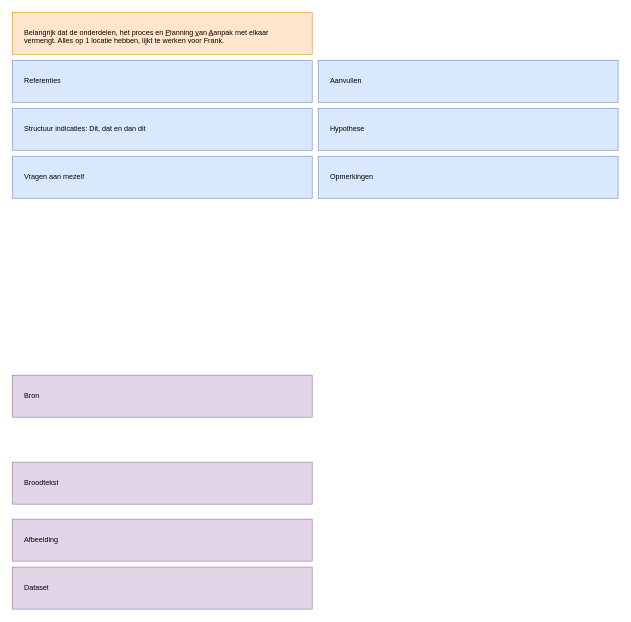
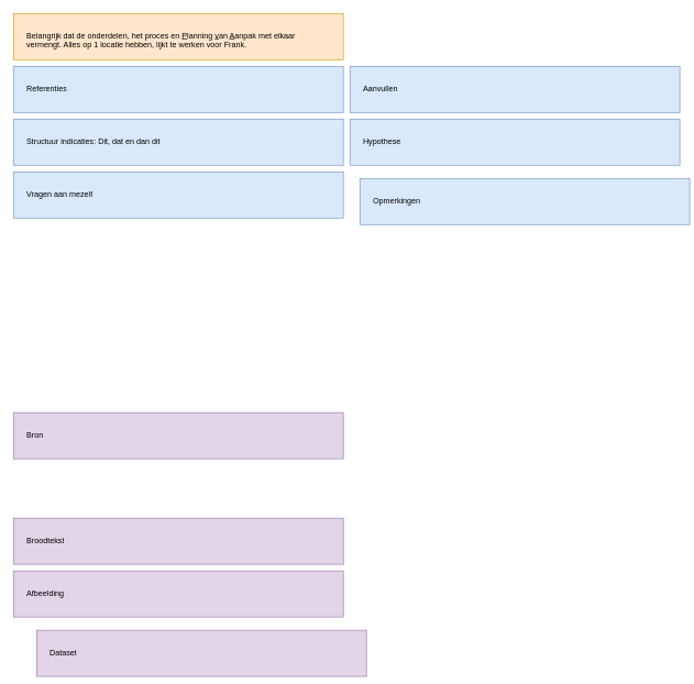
  <mxCell id="0" />
  <mxCell id="1" parent="0" />
  <mxCell id="2" value="&lt;span id=&quot;docs-internal-guid-30df9070-7fff-03b2-cffd-e66a05f287d5&quot;&gt;&lt;p&gt;&lt;span title=&quot;Laatst toegevoegde bron&quot;&gt;Referenties&lt;/span&gt;&lt;br&gt;&lt;/p&gt;&lt;/span&gt;" style="text;html=1;strokeColor=#6c8ebf;fillColor=#dae8fc;spacingLeft=10;spacingRight=10;whiteSpace=wrap;overflow=hidden;rotatable=0;points=[[0,0.5],[1,0.5]];portConstraint=eastwest;spacing=10;" parent="1" vertex="1"><mxGeometry x="20" y="100" width="500" height="70" as="geometry" /></mxCell>
  <mxCell id="3" value="&lt;span id=&quot;docs-internal-guid-30df9070-7fff-03b2-cffd-e66a05f287d5&quot;&gt;&lt;p&gt;&lt;span title=&quot;Laatst toegevoegde bron&quot;&gt;Structuur indicaties: Dit, dat en dan dit&lt;/span&gt;&lt;br&gt;&lt;/p&gt;&lt;/span&gt;" style="text;html=1;strokeColor=#6c8ebf;fillColor=#dae8fc;spacingLeft=10;spacingRight=10;whiteSpace=wrap;overflow=hidden;rotatable=0;points=[[0,0.5],[1,0.5]];portConstraint=eastwest;spacing=10;" parent="1" vertex="1"><mxGeometry x="20" y="180" width="500" height="70" as="geometry" /></mxCell>
  <mxCell id="4" value="&lt;span id=&quot;docs-internal-guid-30df9070-7fff-03b2-cffd-e66a05f287d5&quot;&gt;&lt;p&gt;&lt;span title=&quot;Laatst toegevoegde bron&quot;&gt;Vragen aan mezelf&lt;/span&gt;&lt;br&gt;&lt;/p&gt;&lt;/span&gt;" style="text;html=1;strokeColor=#6c8ebf;fillColor=#dae8fc;spacingLeft=10;spacingRight=10;whiteSpace=wrap;overflow=hidden;rotatable=0;points=[[0,0.5],[1,0.5]];portConstraint=eastwest;spacing=10;" parent="1" vertex="1"><mxGeometry x="20" y="260" width="500" height="70" as="geometry" /></mxCell>
  <mxCell id="5" value="&lt;span id=&quot;docs-internal-guid-30df9070-7fff-03b2-cffd-e66a05f287d5&quot;&gt;&lt;p&gt;&lt;span title=&quot;Laatst toegevoegde bron&quot;&gt;Bron&lt;/span&gt;&lt;br&gt;&lt;/p&gt;&lt;/span&gt;" style="text;html=1;strokeColor=#9673a6;fillColor=#e1d5e7;spacingLeft=10;spacingRight=10;whiteSpace=wrap;overflow=hidden;rotatable=0;points=[[0,0.5],[1,0.5]];portConstraint=eastwest;spacing=10;" parent="1" vertex="1"><mxGeometry x="20" y="625" width="500" height="70" as="geometry" /></mxCell>
- <mxCell id="6" value="&lt;span id=&quot;docs-internal-guid-30df9070-7fff-03b2-cffd-e66a05f287d5&quot;&gt;&lt;p&gt;&lt;span title=&quot;Laatst toegevoegde bron&quot;&gt;Broodtekst&lt;/span&gt;&lt;br&gt;&lt;/p&gt;&lt;/span&gt;" style="text;html=1;strokeColor=#9673a6;fillColor=#e1d5e7;spacingLeft=10;spacingRight=10;whiteSpace=wrap;overflow=hidden;rotatable=0;points=[[0,0.5],[1,0.5]];portConstraint=eastwest;spacing=10;" parent="1" vertex="1"><mxGeometry x="20" y="770" width="500" height="70" as="geometry" /></mxCell>
+ <mxCell id="6" value="&lt;span id=&quot;docs-internal-guid-30df9070-7fff-03b2-cffd-e66a05f287d5&quot;&gt;&lt;p&gt;&lt;span title=&quot;Laatst toegevoegde bron&quot;&gt;Broodtekst&lt;/span&gt;&lt;br&gt;&lt;/p&gt;&lt;/span&gt;" style="text;html=1;strokeColor=#9673a6;fillColor=#e1d5e7;spacingLeft=10;spacingRight=10;whiteSpace=wrap;overflow=hidden;rotatable=0;points=[[0,0.5],[1,0.5]];portConstraint=eastwest;spacing=10;" parent="1" vertex="1"><mxGeometry x="20" y="785" width="500" height="70" as="geometry" /></mxCell>
  <mxCell id="7" value="&lt;span id=&quot;docs-internal-guid-30df9070-7fff-03b2-cffd-e66a05f287d5&quot;&gt;&lt;p&gt;&lt;span title=&quot;Laatst toegevoegde bron&quot;&gt;Afbeelding&lt;/span&gt;&lt;br&gt;&lt;/p&gt;&lt;/span&gt;" style="text;html=1;strokeColor=#9673a6;fillColor=#e1d5e7;spacingLeft=10;spacingRight=10;whiteSpace=wrap;overflow=hidden;rotatable=0;points=[[0,0.5],[1,0.5]];portConstraint=eastwest;spacing=10;" parent="1" vertex="1"><mxGeometry x="20" y="865" width="500" height="70" as="geometry" /></mxCell>
- <mxCell id="8" value="&lt;span id=&quot;docs-internal-guid-30df9070-7fff-03b2-cffd-e66a05f287d5&quot;&gt;&lt;p&gt;&lt;span title=&quot;Laatst toegevoegde bron&quot;&gt;Dataset&lt;/span&gt;&lt;br&gt;&lt;/p&gt;&lt;/span&gt;" style="text;html=1;strokeColor=#9673a6;fillColor=#e1d5e7;spacingLeft=10;spacingRight=10;whiteSpace=wrap;overflow=hidden;rotatable=0;points=[[0,0.5],[1,0.5]];portConstraint=eastwest;spacing=10;" parent="1" vertex="1"><mxGeometry x="20" y="945" width="500" height="70" as="geometry" /></mxCell>
+ <mxCell id="8" value="&lt;span id=&quot;docs-internal-guid-30df9070-7fff-03b2-cffd-e66a05f287d5&quot;&gt;&lt;p&gt;&lt;span title=&quot;Laatst toegevoegde bron&quot;&gt;Dataset&lt;/span&gt;&lt;br&gt;&lt;/p&gt;&lt;/span&gt;" style="text;html=1;strokeColor=#9673a6;fillColor=#e1d5e7;spacingLeft=10;spacingRight=10;whiteSpace=wrap;overflow=hidden;rotatable=0;points=[[0,0.5],[1,0.5]];portConstraint=eastwest;spacing=10;" parent="1" vertex="1"><mxGeometry x="55" y="955" width="500" height="70" as="geometry" /></mxCell>
  <mxCell id="9" value="&lt;span id=&quot;docs-internal-guid-30df9070-7fff-03b2-cffd-e66a05f287d5&quot;&gt;&lt;p&gt;&lt;span title=&quot;Laatst toegevoegde bron&quot;&gt;Aanvullen&lt;/span&gt;&lt;br&gt;&lt;/p&gt;&lt;/span&gt;" style="text;html=1;strokeColor=#6c8ebf;fillColor=#dae8fc;spacingLeft=10;spacingRight=10;whiteSpace=wrap;overflow=hidden;rotatable=0;points=[[0,0.5],[1,0.5]];portConstraint=eastwest;spacing=10;" parent="1" vertex="1"><mxGeometry x="530" y="100" width="500" height="70" as="geometry" /></mxCell>
  <mxCell id="10" value="&lt;span id=&quot;docs-internal-guid-30df9070-7fff-03b2-cffd-e66a05f287d5&quot;&gt;&lt;p&gt;&lt;span title=&quot;Laatst toegevoegde bron&quot;&gt;Hypothese&lt;/span&gt;&lt;br&gt;&lt;/p&gt;&lt;/span&gt;" style="text;html=1;strokeColor=#6c8ebf;fillColor=#dae8fc;spacingLeft=10;spacingRight=10;whiteSpace=wrap;overflow=hidden;rotatable=0;points=[[0,0.5],[1,0.5]];portConstraint=eastwest;spacing=10;" parent="1" vertex="1"><mxGeometry x="530" y="180" width="500" height="70" as="geometry" /></mxCell>
  <mxCell id="11" value="&lt;span id=&quot;docs-internal-guid-30df9070-7fff-03b2-cffd-e66a05f287d5&quot;&gt;&lt;p&gt;&lt;span title=&quot;Laatst toegevoegde bron&quot;&gt;Belangrijk dat de onderdelen, het proces en &lt;u&gt;P&lt;/u&gt;lanning &lt;u&gt;v&lt;/u&gt;an &lt;u&gt;A&lt;/u&gt;anpak met elkaar vermengt. Alles op 1 locatie hebben, lijkt te werken voor Frank.&amp;nbsp;&lt;/span&gt;&lt;br&gt;&lt;/p&gt;&lt;/span&gt;" style="text;html=1;strokeColor=#d79b00;fillColor=#ffe6cc;spacingLeft=10;spacingRight=10;whiteSpace=wrap;overflow=hidden;rotatable=0;points=[[0,0.5],[1,0.5]];portConstraint=eastwest;spacing=10;" parent="1" vertex="1"><mxGeometry x="20" y="20" width="500" height="70" as="geometry" /></mxCell>
- <mxCell id="12" value="&lt;span id=&quot;docs-internal-guid-30df9070-7fff-03b2-cffd-e66a05f287d5&quot;&gt;&lt;p&gt;&lt;span title=&quot;Laatst toegevoegde bron&quot;&gt;Opmerkingen&lt;/span&gt;&lt;br&gt;&lt;/p&gt;&lt;/span&gt;" style="text;html=1;strokeColor=#6c8ebf;fillColor=#dae8fc;spacingLeft=10;spacingRight=10;whiteSpace=wrap;overflow=hidden;rotatable=0;points=[[0,0.5],[1,0.5]];portConstraint=eastwest;spacing=10;" parent="1" vertex="1"><mxGeometry x="530" y="260" width="500" height="70" as="geometry" /></mxCell>
+ <mxCell id="12" value="&lt;span id=&quot;docs-internal-guid-30df9070-7fff-03b2-cffd-e66a05f287d5&quot;&gt;&lt;p&gt;&lt;span title=&quot;Laatst toegevoegde bron&quot;&gt;Opmerkingen&lt;/span&gt;&lt;br&gt;&lt;/p&gt;&lt;/span&gt;" style="text;html=1;strokeColor=#6c8ebf;fillColor=#dae8fc;spacingLeft=10;spacingRight=10;whiteSpace=wrap;overflow=hidden;rotatable=0;points=[[0,0.5],[1,0.5]];portConstraint=eastwest;spacing=10;" parent="1" vertex="1"><mxGeometry x="545" y="270" width="500" height="70" as="geometry" /></mxCell>
